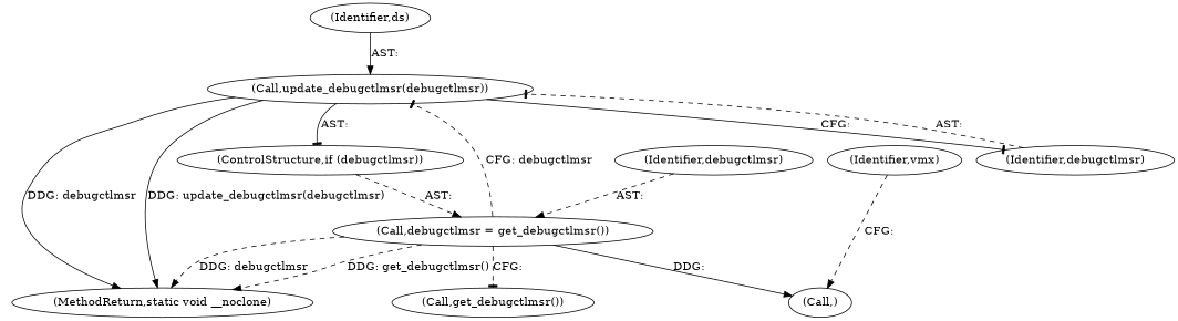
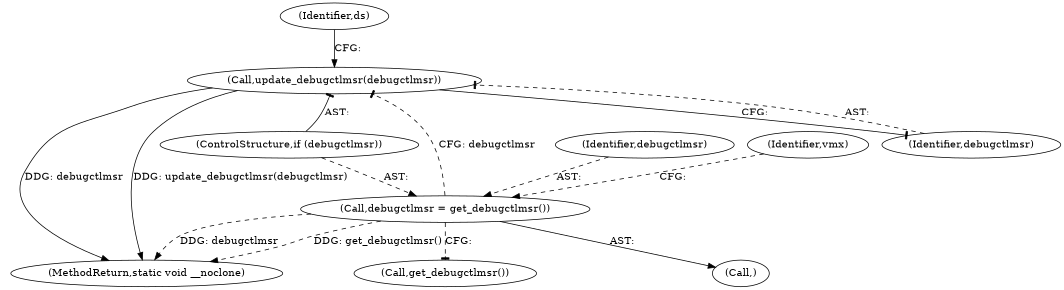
  digraph {
    edge [arrowhead=normal style=dashed]
    n1 [label="(Call,update_debugctlmsr(debugctlmsr))"]
    n2 [label="(ControlStructure,if (debugctlmsr))"]
    n3 [label="(MethodReturn,static void __noclone)"]
    n4 [label="(Identifier,debugctlmsr)"]
    n5 [label="(Call,debugctlmsr = get_debugctlmsr())"]
    n6 [label="(Call,get_debugctlmsr())"]
    n7 [label="(Call,)"]
    n8 [label="(Identifier,debugctlmsr)"]
    n9 [label="(Identifier,vmx)"]
    n10 [label="(Identifier,ds)"]
-   n1 -> n2 [arrowhead=tee label="AST: " style=solid]
+   n2 -> n1 [arrowhead=tee label="AST: " style=solid]
    n1 -> n3 [label="DDG: debugctlmsr" style=solid]
    n1 -> n3 [label="DDG: update_debugctlmsr(debugctlmsr)" style=solid]
    n1 -> n4 [arrowhead=tee label="CFG: " style=solid]
    n2 -> n5 [label="AST: "]
    n4 -> n1 [arrowhead=tee label="AST: "]
    n5 -> n1 [arrowhead=tee label="CFG: debugctlmsr"]
    n5 -> n3 [label="DDG: debugctlmsr"]
    n5 -> n3 [label="DDG: get_debugctlmsr()"]
    n5 -> n6 [arrowhead=tee label="CFG: "]
-   n5 -> n7 [label="DDG: " style=solid]
+   n5 -> n7 [label="AST: " style=solid]
    n8 -> n5 [label="AST: "]
-   n9 -> n7 [label="CFG: "]
-   n10 -> n1 [label="AST: " style=solid]
+   n9 -> n5 [label="CFG: "]
+   n10 -> n1 [label="CFG: " style=solid]
  }
